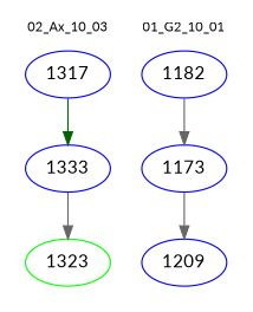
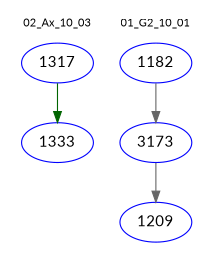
  digraph {
    fontname=Lato
    node [color=blue fontname=Lato]
    edge [color=gray40 fontname=Lato]
    n1 [label=1317]
    n2 [label=1333]
-   n3 [color=green label=1323]
    n4 [label=1182]
-   n5 [label=1173]
+   n5 [label=3173]
    n6 [label=1209]
    subgraph cluster_1 {
      color=white
      fontsize=10
      label="02_Ax_10_03"
      n1
      n2
-     n3
    }
    subgraph cluster_2 {
      color=white
      fontsize=10
      label="01_G2_10_01"
      n4
      n5
      n6
    }
    n1 -> n2 [color=darkgreen]
-   n2 -> n3
    n4 -> n5
    n5 -> n6
  }
